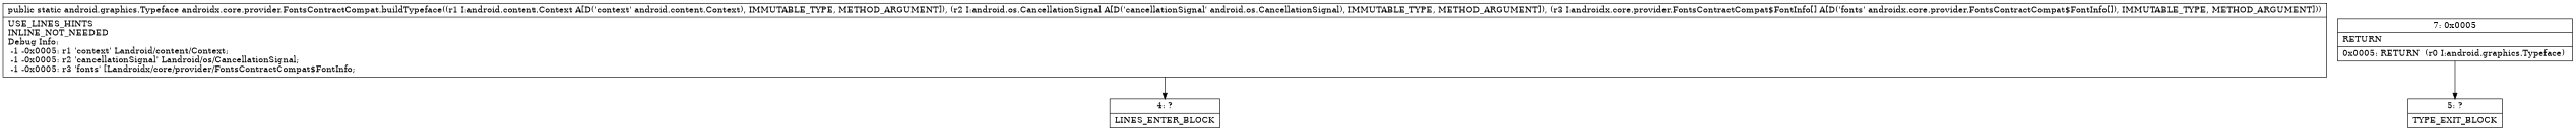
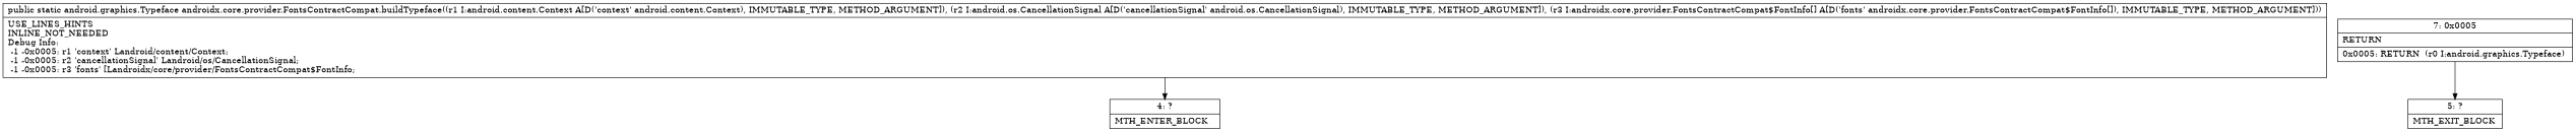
  digraph {
    node [shape=record]
-   n1 [label="{4\:\ ?|LINES_ENTER_BLOCK\l}"]
+   n1 [label="{4\:\ ?|MTH_ENTER_BLOCK\l}"]
    n2 [label="{7\:\ 0x0005|RETURN\l|0x0005: RETURN  (r0 I:android.graphics.Typeface) \l}"]
-   n3 [label="{5\:\ ?|TYPE_EXIT_BLOCK\l}"]
+   n3 [label="{5\:\ ?|MTH_EXIT_BLOCK\l}"]
    n4 [label="{public static android.graphics.Typeface androidx.core.provider.FontsContractCompat.buildTypeface((r1 I:android.content.Context A[D('context' android.content.Context), IMMUTABLE_TYPE, METHOD_ARGUMENT]), (r2 I:android.os.CancellationSignal A[D('cancellationSignal' android.os.CancellationSignal), IMMUTABLE_TYPE, METHOD_ARGUMENT]), (r3 I:androidx.core.provider.FontsContractCompat$FontInfo[] A[D('fonts' androidx.core.provider.FontsContractCompat$FontInfo[]), IMMUTABLE_TYPE, METHOD_ARGUMENT]))  | USE_LINES_HINTS\lINLINE_NOT_NEEDED\lDebug Info:\l  \-1 \-0x0005: r1 'context' Landroid\/content\/Context;\l  \-1 \-0x0005: r2 'cancellationSignal' Landroid\/os\/CancellationSignal;\l  \-1 \-0x0005: r3 'fonts' [Landroidx\/core\/provider\/FontsContractCompat$FontInfo;\l}"]
    n2 -> n3
    n4 -> n1
  }
